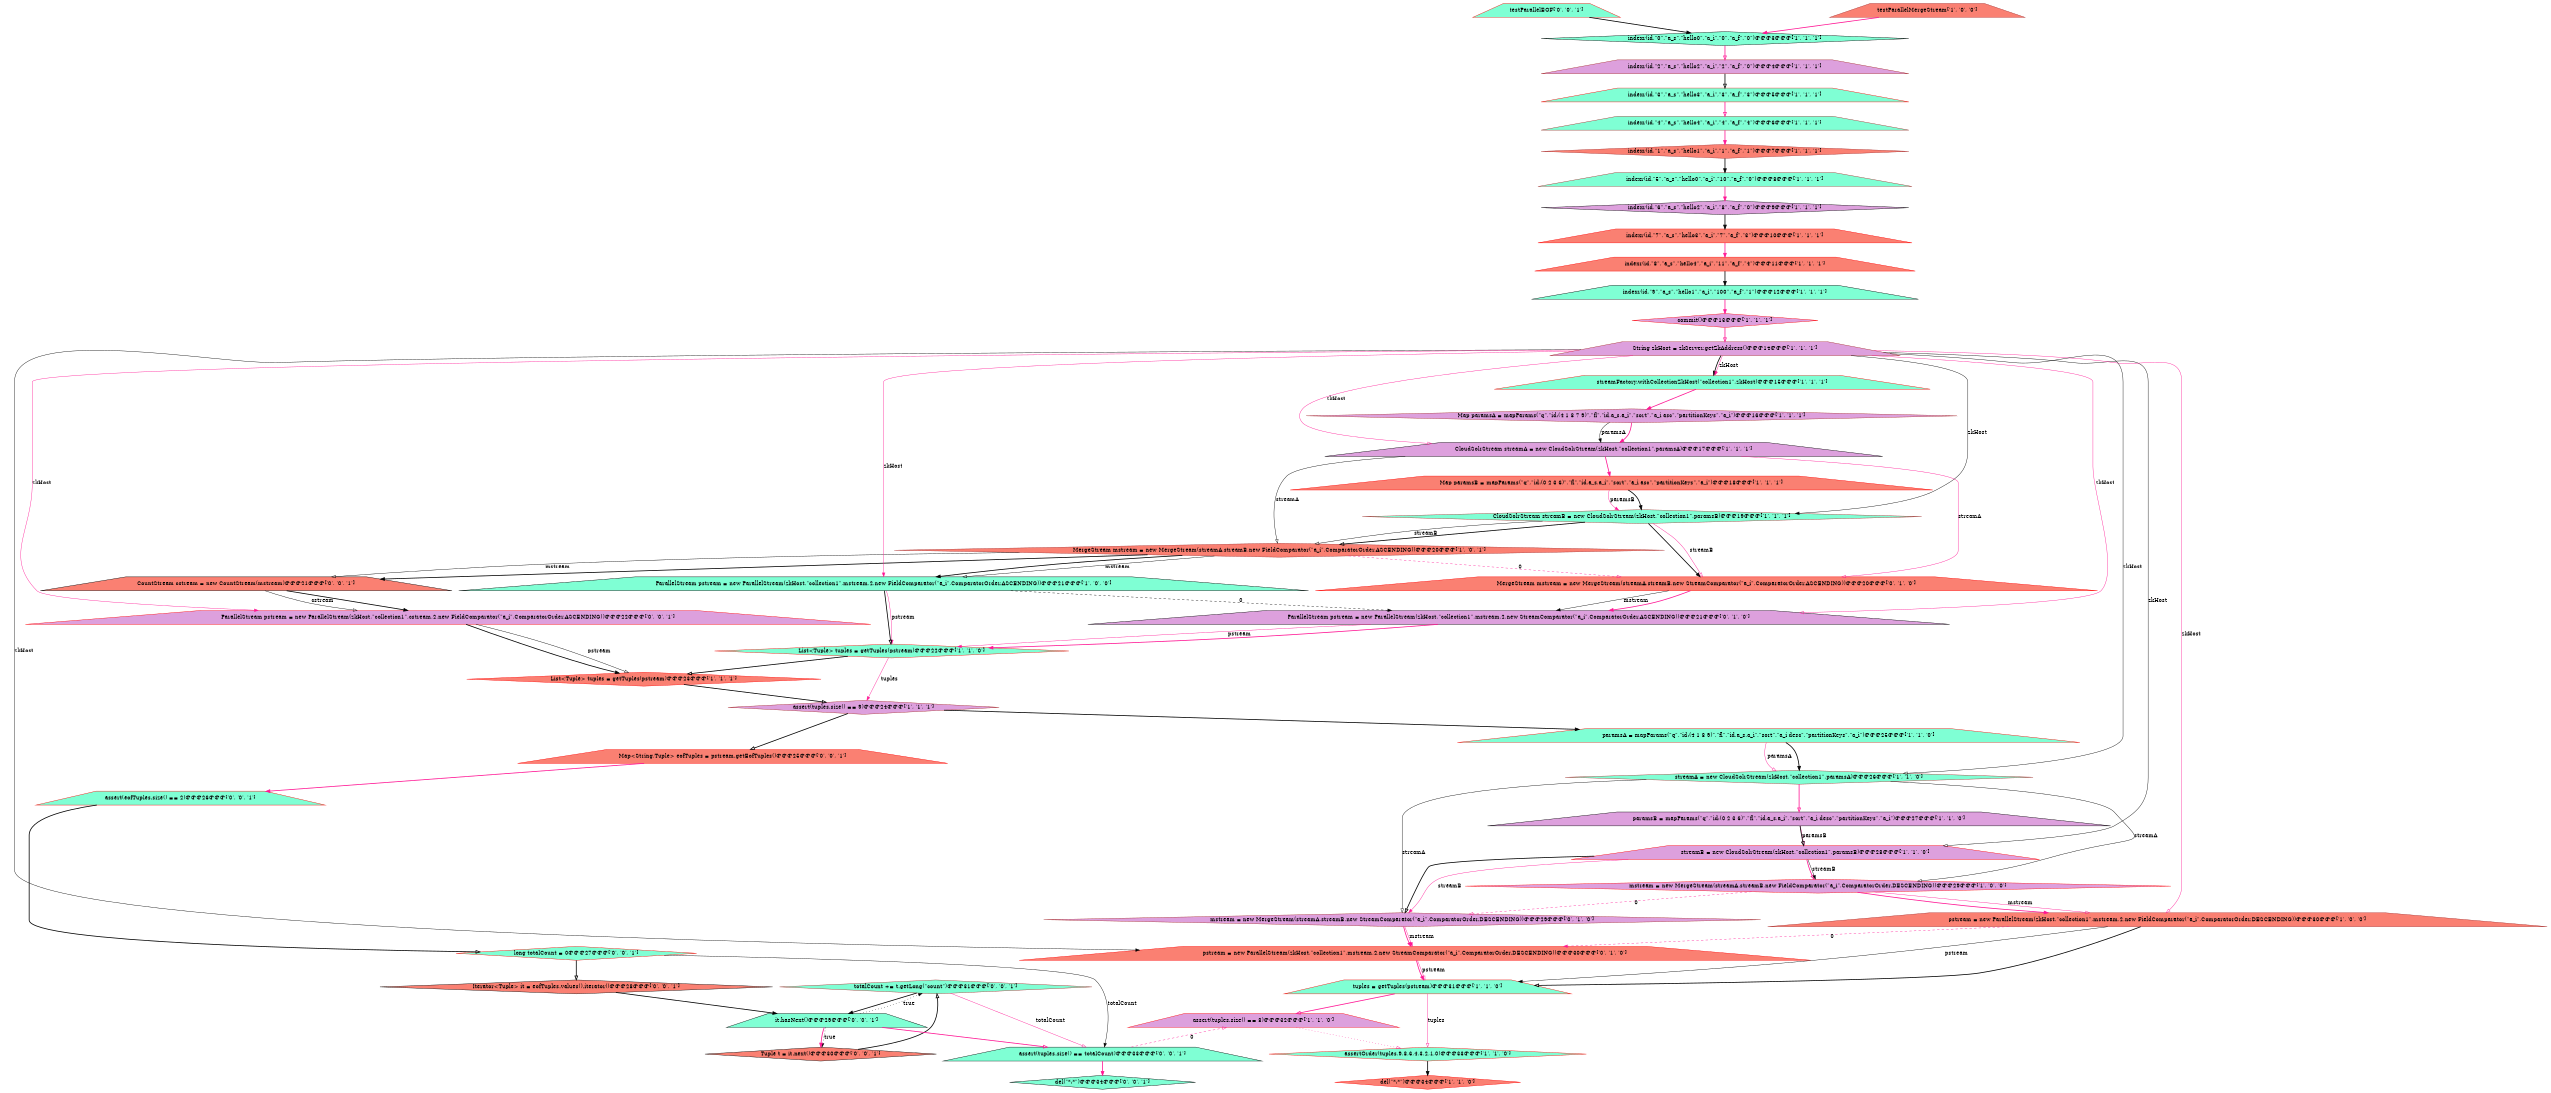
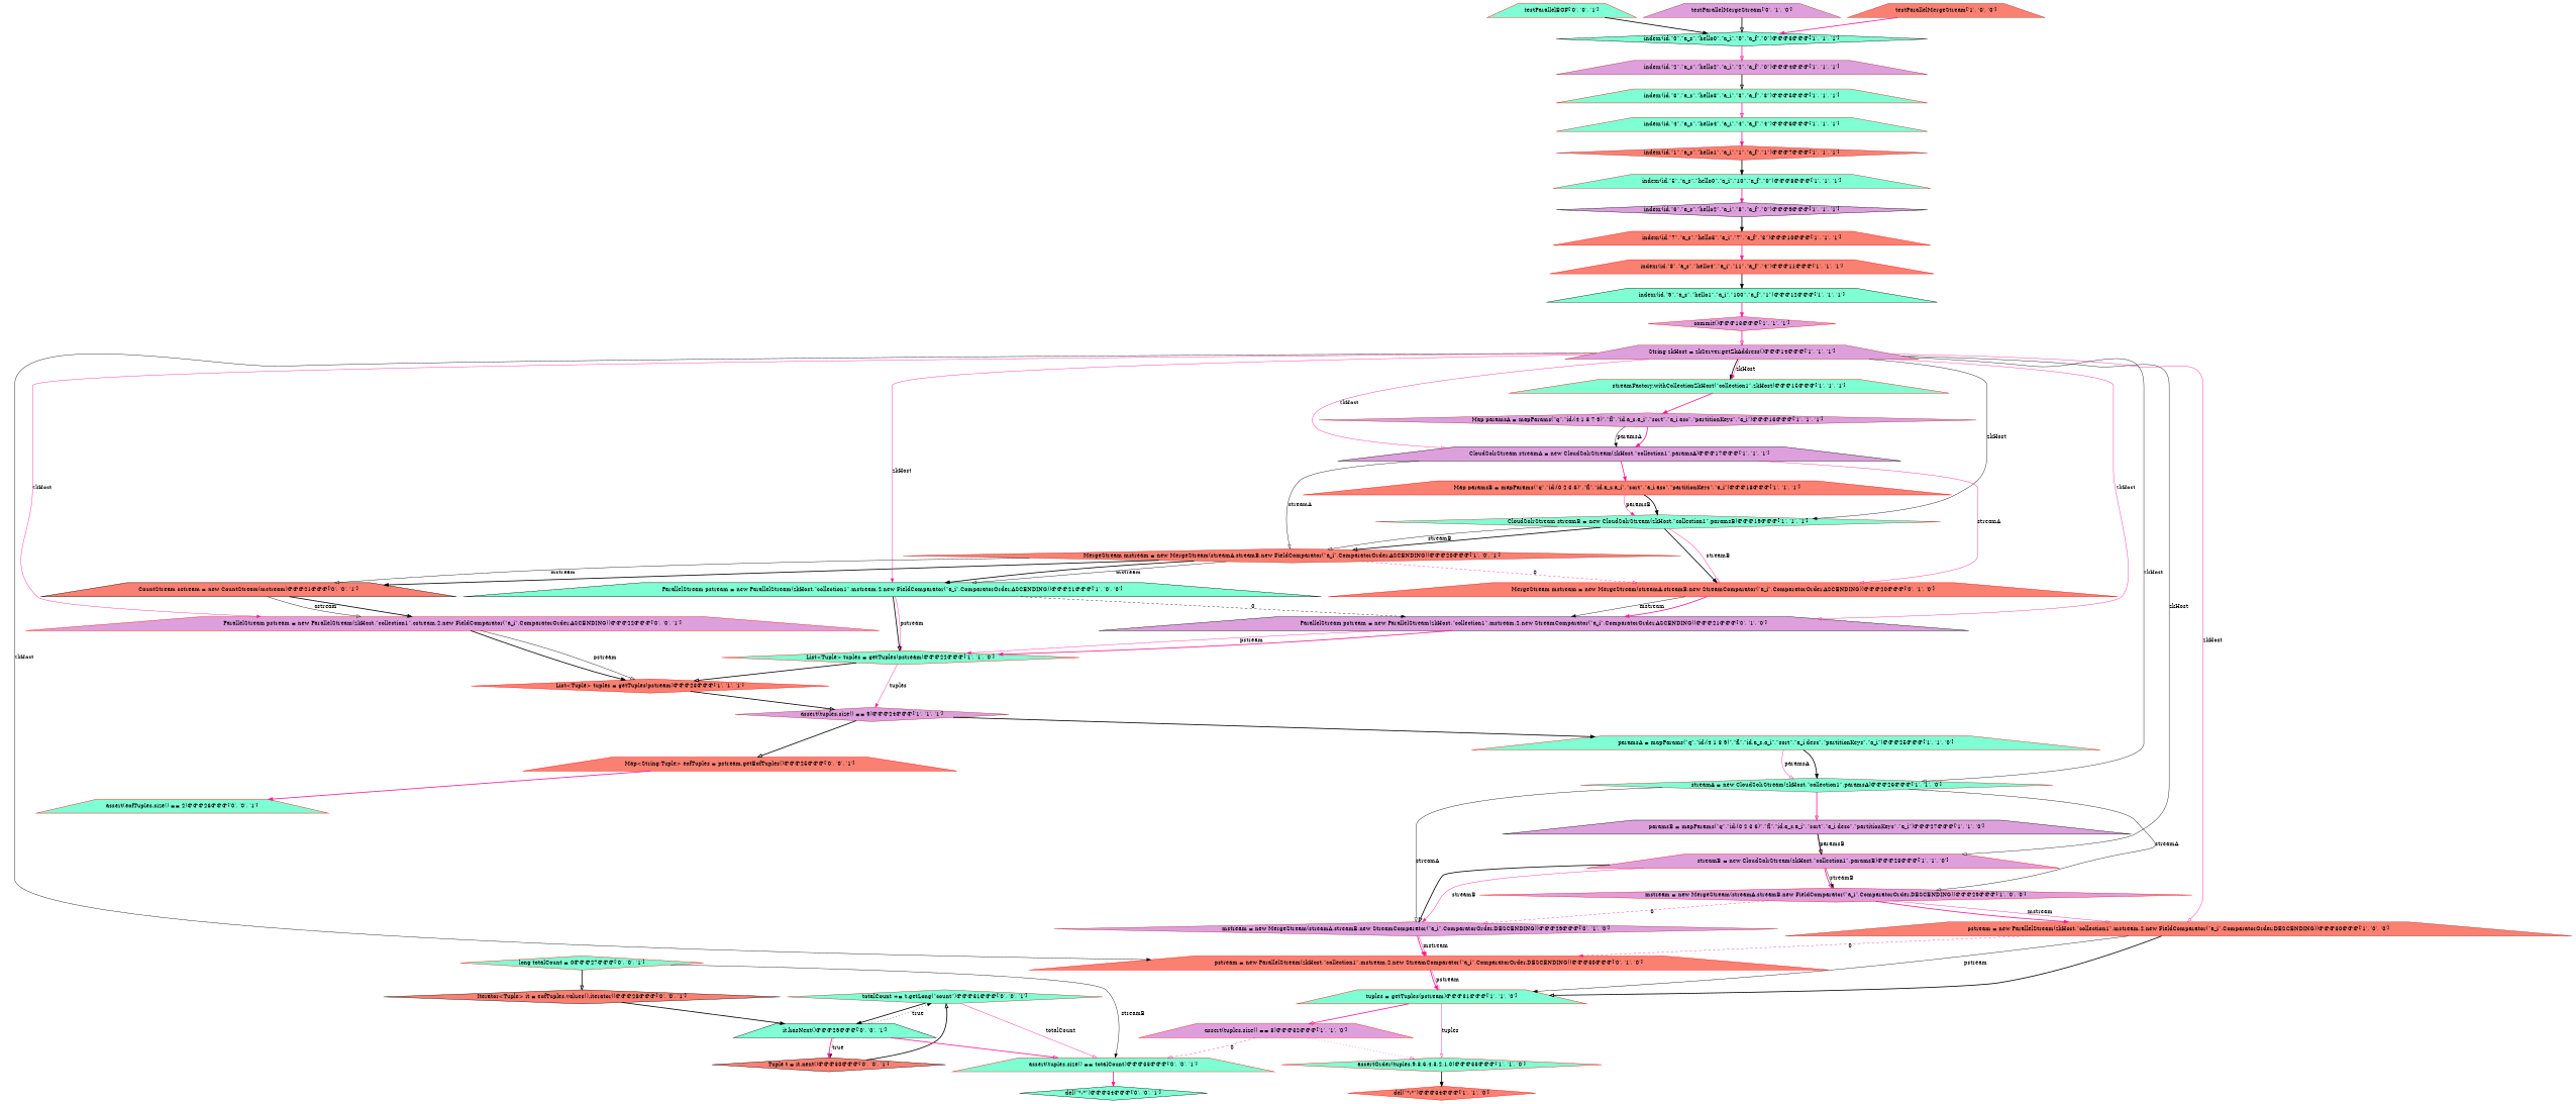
  digraph {
    node [color=red fillcolor=aquamarine shape=trapezium style=filled]
    edge [arrowhead=normal color=black style=bold]
    n1 [fillcolor=salmon label="pstream = new ParallelStream(zkHost,\"collection1\",mstream,2,new StreamComparator(\"a_i\",ComparatorOrder.DESCENDING))@@@30@@@['0', '1', '0']"]
    n2 [label="tuples = getTuples(pstream)@@@31@@@['1', '1', '0']"]
    n3 [fillcolor=plum label="assert(tuples.size() == 8)@@@32@@@['1', '1', '0']"]
    n4 [label="assertOrder(tuples,9,8,6,4,3,2,1,0)@@@33@@@['1', '1', '0']" shape=diamond]
    n5 [color=black fillcolor=plum label="ParallelStream pstream = new ParallelStream(zkHost,\"collection1\",mstream,2,new StreamComparator(\"a_i\",ComparatorOrder.ASCENDING))@@@21@@@['0', '1', '0']"]
    n6 [label="List<Tuple> tuples = getTuples(pstream)@@@22@@@['1', '1', '0']" shape=diamond]
    n7 [fillcolor=salmon label="List<Tuple> tuples = getTuples(pstream)@@@23@@@['1', '1', '1']" shape=diamond]
    n8 [color=brown fillcolor=plum label="assert(tuples.size() == 9)@@@24@@@['1', '1', '1']" shape=diamond]
    n9 [color=brown label="CloudSolrStream streamB = new CloudSolrStream(zkHost,\"collection1\",paramsB)@@@19@@@['1', '1', '1']" shape=diamond]
    n10 [color=brown fillcolor=salmon label="MergeStream mstream = new MergeStream(streamA,streamB,new FieldComparator(\"a_i\",ComparatorOrder.ASCENDING))@@@20@@@['1', '0', '1']" shape=diamond]
    n11 [fillcolor=salmon label="MergeStream mstream = new MergeStream(streamA,streamB,new StreamComparator(\"a_i\",ComparatorOrder.ASCENDING))@@@20@@@['0', '1', '0']"]
    n12 [color=black label="ParallelStream pstream = new ParallelStream(zkHost,\"collection1\",mstream,2,new FieldComparator(\"a_i\",ComparatorOrder.ASCENDING))@@@21@@@['1', '0', '0']"]
    n13 [color=black fillcolor=salmon label="CountStream cstream = new CountStream(mstream)@@@21@@@['0', '0', '1']"]
    n14 [color=black fillcolor=salmon label="Tuple t = it.next()@@@30@@@['0', '0', '1']" shape=diamond]
    n15 [color=brown label="totalCount += t.getLong(\"count\")@@@31@@@['0', '0', '1']" shape=diamond]
    n16 [color=black label="it.hasNext()@@@29@@@['0', '0', '1']"]
-   n17 [color=black label="assert(tuples.size() == totalCount)@@@33@@@['0', '0', '1']"]
+   n17 [label="assert(tuples.size() == totalCount)@@@33@@@['0', '0', '1']"]
    n18 [color=black label="indexr(id,\"0\",\"a_s\",\"hello0\",\"a_i\",\"0\",\"a_f\",\"0\")@@@3@@@['1', '1', '1']" shape=diamond]
    n19 [color=brown fillcolor=plum label="indexr(id,\"2\",\"a_s\",\"hello2\",\"a_i\",\"2\",\"a_f\",\"0\")@@@4@@@['1', '1', '1']"]
    n20 [label="indexr(id,\"3\",\"a_s\",\"hello3\",\"a_i\",\"3\",\"a_f\",\"3\")@@@5@@@['1', '1', '1']"]
    n21 [label="assert(eofTuples.size() == 2)@@@26@@@['0', '0', '1']"]
    n22 [label="long totalCount = 0@@@27@@@['0', '0', '1']" shape=diamond]
    n23 [color=black fillcolor=salmon label="Iterator<Tuple> it = eofTuples.values().iterator()@@@28@@@['0', '0', '1']" shape=diamond]
    n24 [label="paramsA = mapParams(\"q\",\"id:(4 1 8 9)\",\"fl\",\"id,a_s,a_i\",\"sort\",\"a_i desc\",\"partitionKeys\",\"a_i\")@@@25@@@['1', '1', '0']"]
    n25 [fillcolor=salmon label="Map<String,Tuple> eofTuples = pstream.getEofTuples()@@@25@@@['0', '0', '1']"]
    n26 [fillcolor=plum label="ParallelStream pstream = new ParallelStream(zkHost,\"collection1\",cstream,2,new FieldComparator(\"a_i\",ComparatorOrder.ASCENDING))@@@22@@@['0', '0', '1']"]
    n27 [fillcolor=salmon label="indexr(id,\"8\",\"a_s\",\"hello4\",\"a_i\",\"11\",\"a_f\",\"4\")@@@11@@@['1', '1', '1']"]
    n28 [color=black label="indexr(id,\"9\",\"a_s\",\"hello1\",\"a_i\",\"100\",\"a_f\",\"1\")@@@12@@@['1', '1', '1']"]
    n29 [fillcolor=plum label="commit()@@@13@@@['1', '1', '1']" shape=diamond]
    n30 [fillcolor=salmon label="indexr(id,\"7\",\"a_s\",\"hello3\",\"a_i\",\"7\",\"a_f\",\"3\")@@@10@@@['1', '1', '1']"]
    n31 [fillcolor=salmon label="del(\"*:*\")@@@34@@@['1', '1', '0']" shape=diamond]
    n32 [color=black fillcolor=plum label="indexr(id,\"6\",\"a_s\",\"hello2\",\"a_i\",\"8\",\"a_f\",\"0\")@@@9@@@['1', '1', '1']" shape=diamond]
    n33 [color=black label="del(\"*:*\")@@@34@@@['0', '0', '1']" shape=diamond]
    n34 [color=brown fillcolor=plum label="mstream = new MergeStream(streamA,streamB,new StreamComparator(\"a_i\",ComparatorOrder.DESCENDING))@@@29@@@['0', '1', '0']" shape=diamond]
    n35 [fillcolor=salmon label="Map paramsB = mapParams(\"q\",\"id:(0 2 3 6)\",\"fl\",\"id,a_s,a_i\",\"sort\",\"a_i asc\",\"partitionKeys\",\"a_i\")@@@18@@@['1', '1', '1']"]
    n36 [color=brown fillcolor=salmon label="indexr(id,\"1\",\"a_s\",\"hello1\",\"a_i\",\"1\",\"a_f\",\"1\")@@@7@@@['1', '1', '1']" shape=diamond]
    n37 [color=brown label="indexr(id,\"5\",\"a_s\",\"hello0\",\"a_i\",\"10\",\"a_f\",\"0\")@@@8@@@['1', '1', '1']"]
    n38 [fillcolor=plum label="streamB = new CloudSolrStream(zkHost,\"collection1\",paramsB)@@@28@@@['1', '1', '0']"]
    n39 [fillcolor=plum label="mstream = new MergeStream(streamA,streamB,new FieldComparator(\"a_i\",ComparatorOrder.DESCENDING))@@@29@@@['1', '0', '0']" shape=diamond]
    n40 [color=brown fillcolor=salmon label="pstream = new ParallelStream(zkHost,\"collection1\",mstream,2,new FieldComparator(\"a_i\",ComparatorOrder.DESCENDING))@@@30@@@['1', '0', '0']"]
    n41 [color=brown fillcolor=plum label="String zkHost = zkServer.getZkAddress()@@@14@@@['1', '1', '1']"]
    n42 [color=black fillcolor=plum label="CloudSolrStream streamA = new CloudSolrStream(zkHost,\"collection1\",paramsA)@@@17@@@['1', '1', '1']"]
    n43 [color=brown label="streamA = new CloudSolrStream(zkHost,\"collection1\",paramsA)@@@26@@@['1', '1', '0']" shape=diamond]
    n44 [label="streamFactory.withCollectionZkHost(\"collection1\",zkHost)@@@15@@@['1', '1', '1']"]
    n45 [color=black fillcolor=plum label="paramsB = mapParams(\"q\",\"id:(0 2 3 6)\",\"fl\",\"id,a_s,a_i\",\"sort\",\"a_i desc\",\"partitionKeys\",\"a_i\")@@@27@@@['1', '1', '0']"]
    n46 [color=brown fillcolor=plum label="Map paramsA = mapParams(\"q\",\"id:(4 1 8 7 9)\",\"fl\",\"id,a_s,a_i\",\"sort\",\"a_i asc\",\"partitionKeys\",\"a_i\")@@@16@@@['1', '1', '1']" shape=diamond]
    n47 [color=brown label="indexr(id,\"4\",\"a_s\",\"hello4\",\"a_i\",\"4\",\"a_f\",\"4\")@@@6@@@['1', '1', '1']"]
    n48 [label="testParallelEOF['0', '0', '1']"]
+   n49 [color=brown fillcolor=plum label="testParallelMergeStream['0', '1', '0']"]
    n50 [color=brown fillcolor=salmon label="testParallelMergeStream['1', '0', '0']"]
    n1 -> n2 [color=deeppink]
    n1 -> n2 [arrowhead=onormal color=deeppink label=pstream style=solid]
    n2 -> n3 [arrowhead=onormal color=deeppink]
    n2 -> n4 [arrowhead=onormal color=deeppink label=tuples style=solid]
    n3 -> n4 [arrowhead=onormal color=deeppink style=dotted]
-   n17 -> n3 [arrowhead=onormal color=deeppink label=0 style=dashed]
+   n3 -> n17 [arrowhead=onormal color=deeppink label=0 style=dashed]
    n4 -> n31
    n5 -> n6 [color=deeppink label=pstream style=solid]
    n5 -> n6 [color=deeppink]
    n6 -> n7 [arrowhead=onormal]
    n6 -> n8 [color=deeppink label=tuples style=solid]
    n7 -> n8 [arrowhead=onormal]
    n8 -> n24
    n8 -> n25 [arrowhead=onormal]
    n9 -> n10 [arrowhead=onormal]
    n9 -> n10 [arrowhead=onormal label=streamB style=solid]
    n9 -> n11
    n9 -> n11 [arrowhead=onormal color=deeppink label=streamB style=solid]
    n10 -> n11 [arrowhead=onormal color=deeppink label=0 style=dashed]
    n10 -> n12 [arrowhead=onormal label=mstream style=solid]
    n10 -> n12
    n10 -> n13 [arrowhead=onormal label=mstream style=solid]
    n10 -> n13
    n11 -> n5 [label=mstream style=solid]
    n11 -> n5 [color=deeppink]
    n12 -> n5 [label=0 style=dashed]
    n12 -> n6 [color=deeppink label=pstream style=solid]
    n12 -> n6 [arrowhead=onormal]
    n13 -> n26
    n13 -> n26 [arrowhead=onormal label=cstream style=solid]
    n14 -> n15 [arrowhead=onormal]
    n15 -> n16
    n15 -> n17 [arrowhead=onormal color=deeppink label=totalCount style=solid]
    n16 -> n14 [label=true style=dotted]
    n16 -> n14 [color=deeppink]
    n16 -> n15 [label=true style=dotted]
    n16 -> n17 [arrowhead=onormal color=deeppink]
    n17 -> n33 [color=deeppink]
    n18 -> n19 [arrowhead=onormal color=deeppink]
    n19 -> n20 [arrowhead=onormal]
    n20 -> n47 [arrowhead=onormal color=deeppink]
-   n21 -> n22 [arrowhead=onormal]
-   n22 -> n17 [label=totalCount style=solid]
+   n22 -> n17 [label=streamB style=solid]
    n22 -> n23 [arrowhead=onormal]
    n23 -> n16
    n24 -> n43
    n24 -> n43 [arrowhead=onormal color=deeppink label=paramsA style=solid]
    n25 -> n21 [color=deeppink]
    n26 -> n7
    n26 -> n7 [arrowhead=onormal label=pstream style=solid]
    n27 -> n28
    n28 -> n29 [color=deeppink]
    n29 -> n41 [arrowhead=onormal color=deeppink]
    n30 -> n27 [color=deeppink]
    n32 -> n30
    n34 -> n1 [color=deeppink label=mstream style=solid]
    n34 -> n1 [color=deeppink]
    n35 -> n9
    n35 -> n9 [color=deeppink label=paramsB style=solid]
    n36 -> n37
    n37 -> n32 [color=deeppink]
    n38 -> n34 [arrowhead=onormal]
    n38 -> n34 [color=deeppink label=streamB style=solid]
    n38 -> n39 [arrowhead=onormal color=deeppink]
    n38 -> n39 [label=streamB style=solid]
    n39 -> n34 [arrowhead=onormal color=deeppink label=0 style=dashed]
    n39 -> n40 [arrowhead=onormal color=deeppink label=mstream style=solid]
    n39 -> n40 [color=deeppink]
    n40 -> n1 [color=deeppink label=0 style=dashed]
    n40 -> n2 [arrowhead=onormal]
    n40 -> n2 [label=pstream style=solid]
    n41 -> n1 [label=zkHost style=solid]
    n41 -> n5 [arrowhead=onormal color=deeppink label=zkHost style=solid]
    n41 -> n9 [label=zkHost style=solid]
    n41 -> n12 [color=deeppink label=zkHost style=solid]
    n41 -> n26 [color=deeppink label=zkHost style=solid]
    n41 -> n38 [arrowhead=onormal label=zkHost style=solid]
    n41 -> n40 [arrowhead=onormal color=deeppink label=zkHost style=solid]
    n41 -> n42 [arrowhead=onormal color=deeppink label=zkHost style=solid]
    n41 -> n43 [arrowhead=onormal label=zkHost style=solid]
    n41 -> n44
    n41 -> n44 [color=deeppink label=zkHost style=solid]
    n42 -> n10 [arrowhead=onormal label=streamA style=solid]
    n42 -> n11 [arrowhead=onormal color=deeppink label=streamA style=solid]
    n42 -> n35 [color=deeppink]
    n43 -> n34 [arrowhead=onormal label=streamA style=solid]
    n43 -> n39 [arrowhead=onormal label=streamA style=solid]
    n43 -> n45 [arrowhead=onormal color=deeppink]
    n44 -> n46 [color=deeppink]
    n45 -> n38 [arrowhead=onormal color=deeppink label=paramsB style=solid]
    n45 -> n38 [arrowhead=onormal]
    n46 -> n42 [color=deeppink]
    n46 -> n42 [label=paramsA style=solid]
    n47 -> n36 [color=deeppink]
    n48 -> n18
+   n49 -> n18 [arrowhead=onormal]
    n50 -> n18 [color=deeppink]
  }
